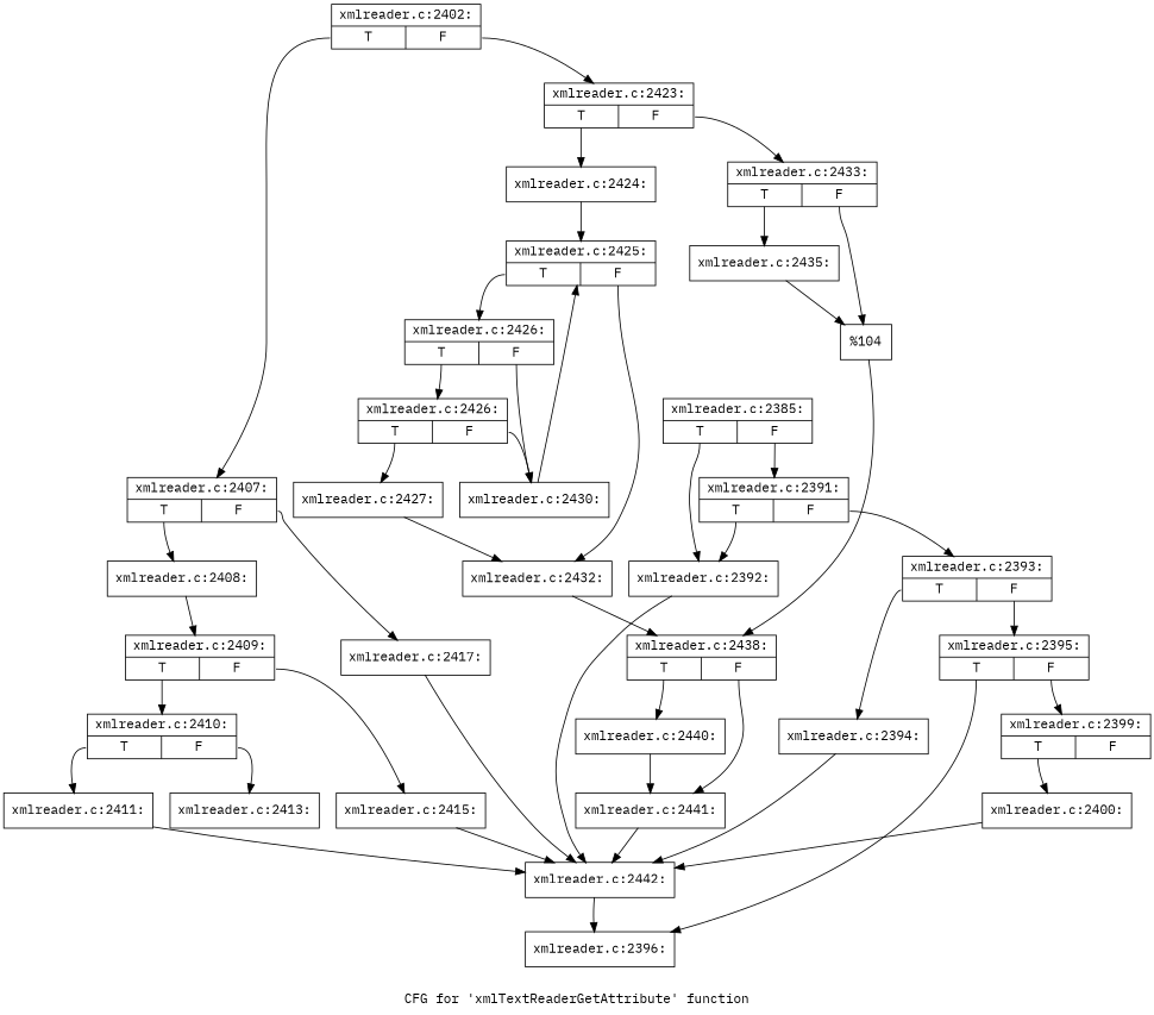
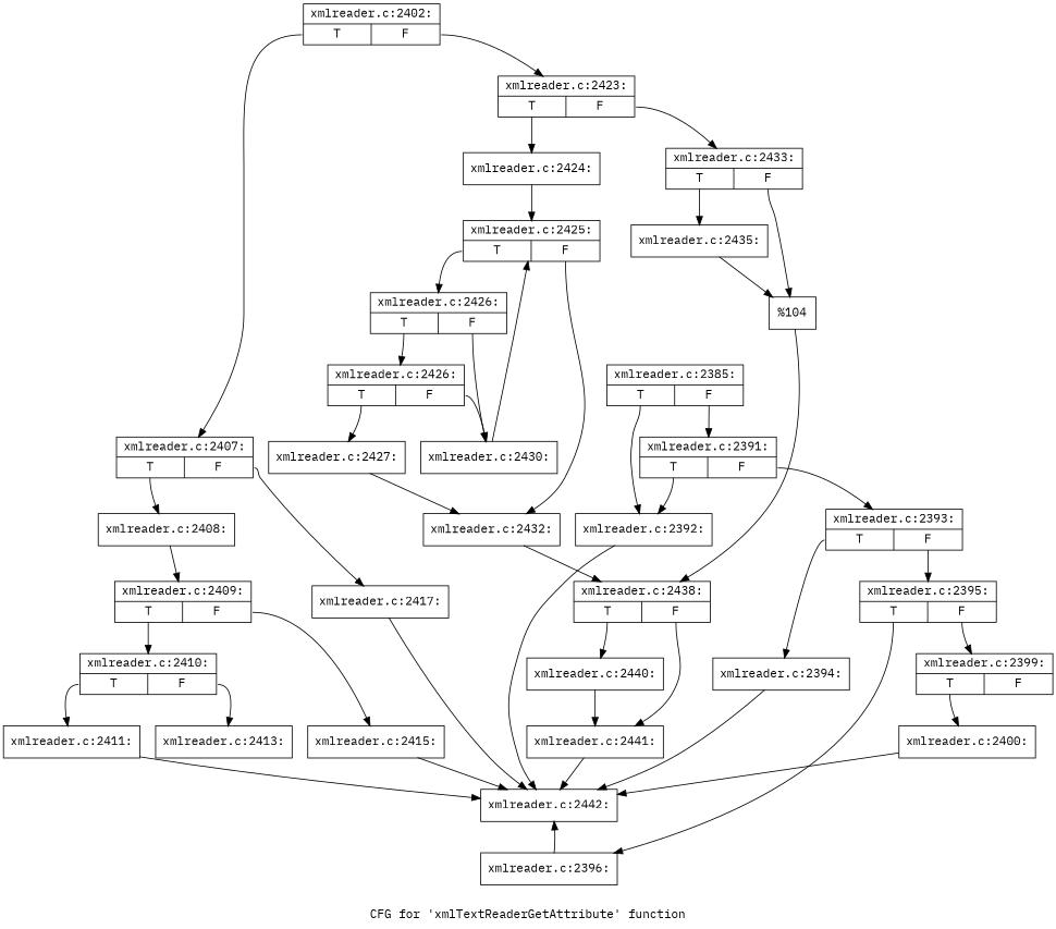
  digraph {
    fontname="IBM Plex Mono"
    label="CFG for 'xmlTextReaderGetAttribute' function"
    node [fontname="IBM Plex Mono" shape=record]
    edge [fontname="IBM Plex Mono"]
    n1 [label="{xmlreader.c:2385:|{<s0>T|<s1>F}}"]
    n2 [label="{xmlreader.c:2392:}"]
    n3 [label="{xmlreader.c:2391:|{<s0>T|<s1>F}}"]
    n4 [label="{xmlreader.c:2442:}"]
    n5 [label="{xmlreader.c:2393:|{<s0>T|<s1>F}}"]
    n6 [label="{xmlreader.c:2394:}"]
    n7 [label="{xmlreader.c:2395:|{<s0>T|<s1>F}}"]
    n8 [label="{xmlreader.c:2396:}"]
    n9 [label="{xmlreader.c:2399:|{<s0>T|<s1>F}}"]
    n10 [label="{xmlreader.c:2400:}"]
    n11 [label="{xmlreader.c:2402:|{<s0>T|<s1>F}}"]
    n12 [label="{xmlreader.c:2407:|{<s0>T|<s1>F}}"]
    n13 [label="{xmlreader.c:2423:|{<s0>T|<s1>F}}"]
    n14 [label="{xmlreader.c:2408:}"]
    n15 [label="{xmlreader.c:2417:}"]
    n16 [label="{xmlreader.c:2424:}"]
    n17 [label="{xmlreader.c:2433:|{<s0>T|<s1>F}}"]
    n18 [label="{xmlreader.c:2409:|{<s0>T|<s1>F}}"]
    n19 [label="{xmlreader.c:2425:|{<s0>T|<s1>F}}"]
    n20 [label="{xmlreader.c:2435:}"]
    n21 [label="{%104}"]
    n22 [label="{xmlreader.c:2410:|{<s0>T|<s1>F}}"]
    n23 [label="{xmlreader.c:2415:}"]
    n24 [label="{xmlreader.c:2411:}"]
    n25 [label="{xmlreader.c:2413:}"]
    n26 [label="{xmlreader.c:2426:|{<s0>T|<s1>F}}"]
    n27 [label="{xmlreader.c:2432:}"]
    n28 [label="{xmlreader.c:2438:|{<s0>T|<s1>F}}"]
    n29 [label="{xmlreader.c:2426:|{<s0>T|<s1>F}}"]
    n30 [label="{xmlreader.c:2430:}"]
    n31 [label="{xmlreader.c:2427:}"]
    n32 [label="{xmlreader.c:2440:}"]
    n33 [label="{xmlreader.c:2441:}"]
    n1 -> n2 [tailport=s0]
    n1 -> n3 [tailport=s1]
    n2 -> n4
    n3 -> n2 [tailport=s0]
    n3 -> n5 [tailport=s1]
    n5 -> n6 [tailport=s0]
    n5 -> n7 [tailport=s1]
    n6 -> n4
    n7 -> n8 [tailport=s0]
    n7 -> n9 [tailport=s1]
-   n4 -> n8
+   n8 -> n4
    n9 -> n10 [tailport=s0]
    n10 -> n4
    n11 -> n12 [tailport=s0]
    n11 -> n13 [tailport=s1]
    n12 -> n14 [tailport=s0]
    n12 -> n15 [tailport=s1]
    n13 -> n16 [tailport=s0]
    n13 -> n17 [tailport=s1]
    n14 -> n18
    n15 -> n4
    n16 -> n19
    n17 -> n20 [tailport=s0]
    n17 -> n21 [tailport=s1]
    n18 -> n22 [tailport=s0]
    n18 -> n23 [tailport=s1]
    n19 -> n26 [tailport=s0]
    n19 -> n27 [tailport=s1]
    n20 -> n21
    n21 -> n28
    n22 -> n24 [tailport=s0]
    n22 -> n25 [tailport=s1]
    n23 -> n4
    n24 -> n4
    n26 -> n29 [tailport=s0]
    n26 -> n30 [tailport=s1]
    n27 -> n28
    n28 -> n32 [tailport=s0]
    n28 -> n33 [tailport=s1]
    n29 -> n30 [tailport=s1]
    n29 -> n31 [tailport=s0]
    n30 -> n19
    n31 -> n27
    n32 -> n33
    n33 -> n4
  }
